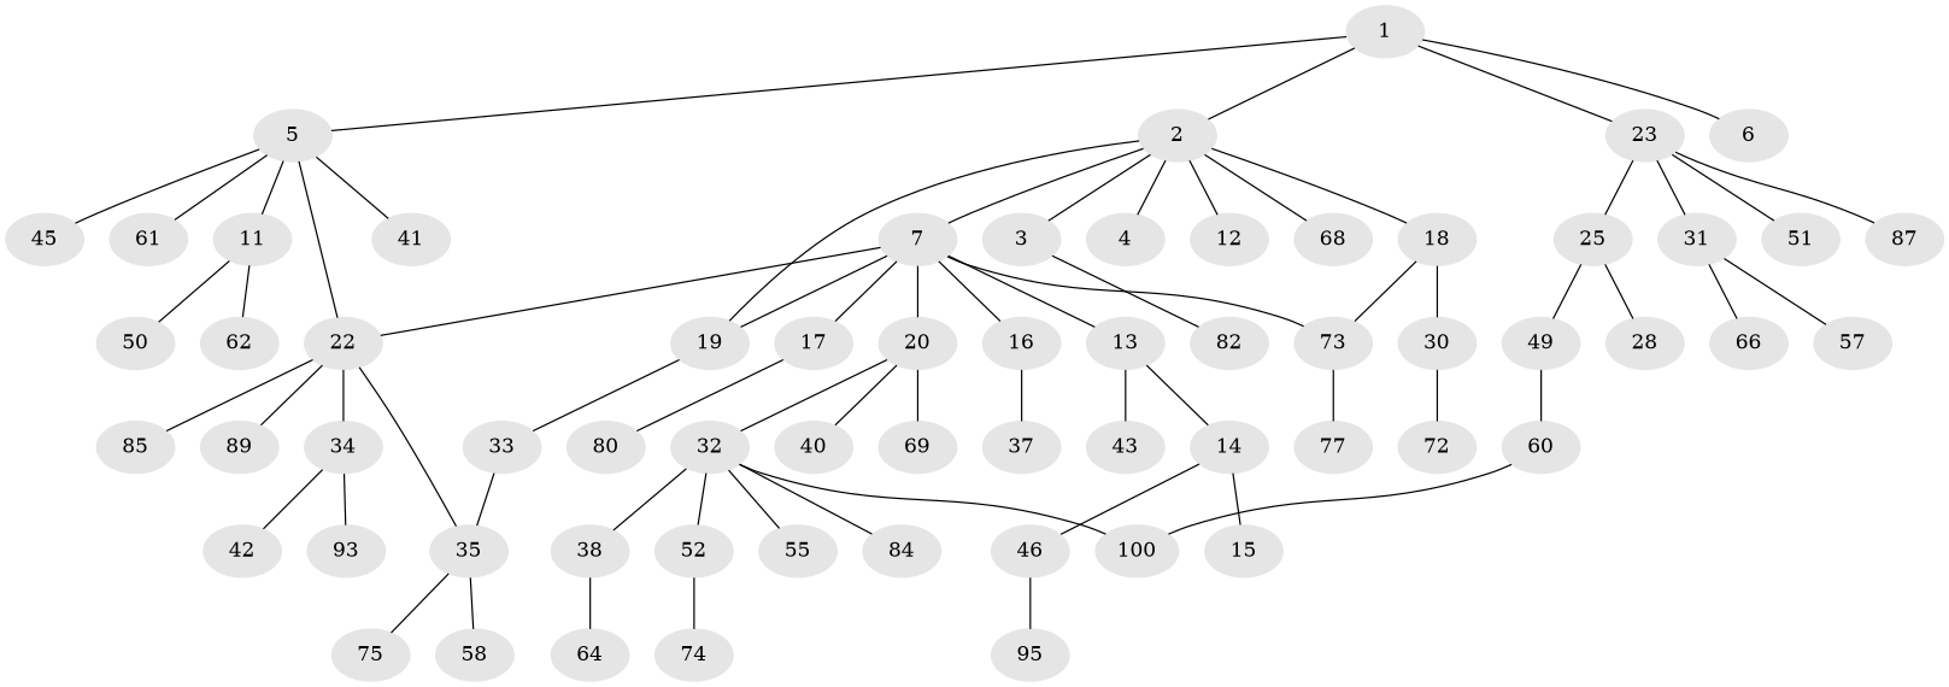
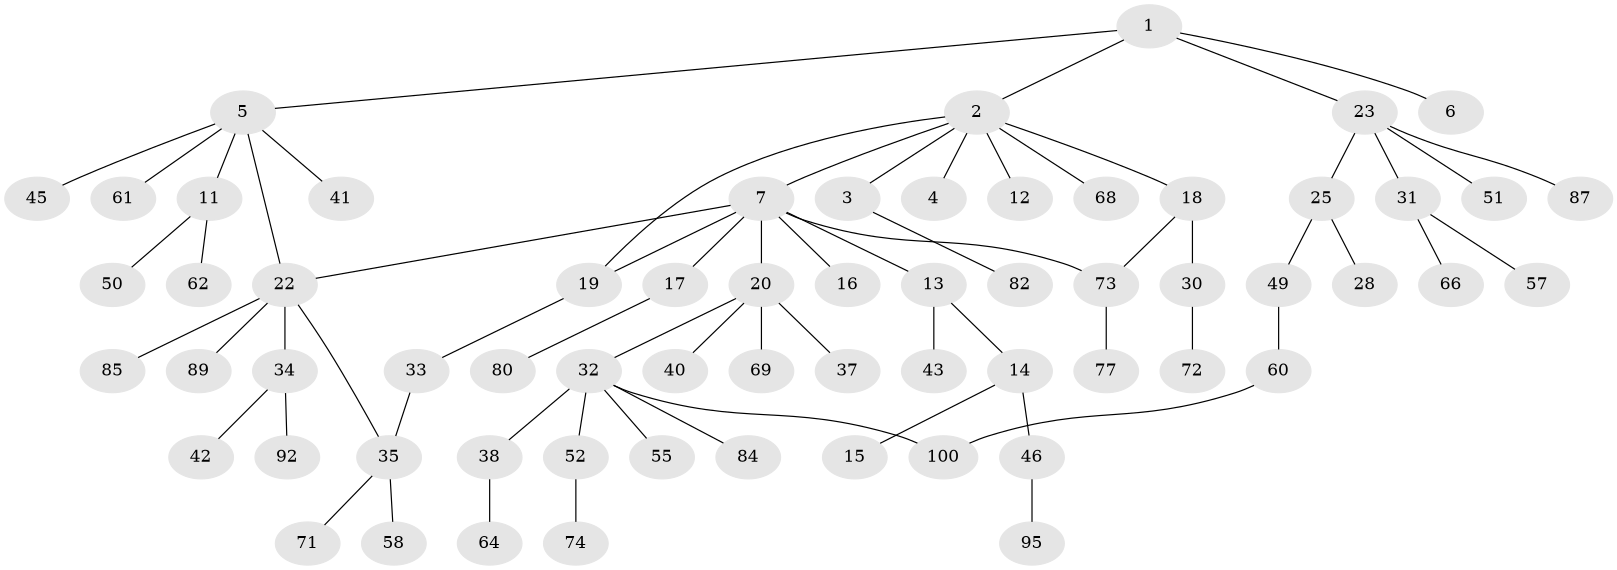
  graph {
    node [color=gray90 style=filled]
    1 [super="+27"]
    2 [super="+10"]
    5 [super="+8"]
    6 [super="+70"]
    23 [super="+26"]
    3 [super="+24"]
    4 [super="+39"]
    7 [super="+9"]
    12 [super="+83"]
    18
    19
    68
    11 [super="+54"]
    22 [super="+86"]
    41 [super="+81"]
    45
    61 [super="+88"]
    25 [super="+36"]
    31 [super="+44"]
    51
    87
    82
    13
    16
    17 [super="+79"]
    20 [super="+29"]
    73 [super="+90"]
    30 [super="+71"]
    33 [super="+98"]
    50
    62
    34 [super="+56"]
    35 [super="+48"]
    85
    n35 [label=89]
    14 [super="+21"]
    43
    37
    80
    32 [super="+47"]
    40 [super="+65"]
    69
    77
    15 [super="+76"]
    46 [super="+97"]
    95
    72 [super="+94"]
    38 [super="+92"]
    52 [super="+53"]
    55
    84
    100
    42
-   93
+   93 [label=92]
    58
-   75 [super="+78"]
+   75 [super="+78" label=71]
    28
    49 [super="+59"]
    57 [super="+67"]
    66
    60 [super="+89"]
    64 [super="+91"]
    74
    1 -- 2
    1 -- 5
    1 -- 6
    1 -- 23
    2 -- 3
    2 -- 4
    2 -- 7
    2 -- 12
    2 -- 18
    2 -- 19
    2 -- 68
    5 -- 11
    5 -- 22
    5 -- 41
    5 -- 45
    5 -- 61
    23 -- 25
    23 -- 31
    23 -- 51
    23 -- 87
    3 -- 82
    7 -- 19
    7 -- 22
    7 -- 13
    7 -- 16
    7 -- 17
    7 -- 20
    7 -- 73
    18 -- 73
    18 -- 30
    19 -- 33
    11 -- 50
    11 -- 62
    22 -- 34
    22 -- 35
    22 -- 85 [weight=2]
    22 -- n35
    25 -- 28
    25 -- 49
    31 -- 57
    31 -- 66
    13 -- 14
    13 -- 43
-   16 -- 37
+   20 -- 37
    17 -- 80
    20 -- 32
    20 -- 40
    20 -- 69
    73 -- 77
    30 -- 72
    33 -- 35
    34 -- 42
    34 -- 93
    35 -- 58
    35 -- 75
    14 -- 15
    14 -- 46
    32 -- 38
    32 -- 52
    32 -- 55
    32 -- 84
    32 -- 100
    46 -- 95
    38 -- 64
    52 -- 74
    49 -- 60
    60 -- 100
  }
